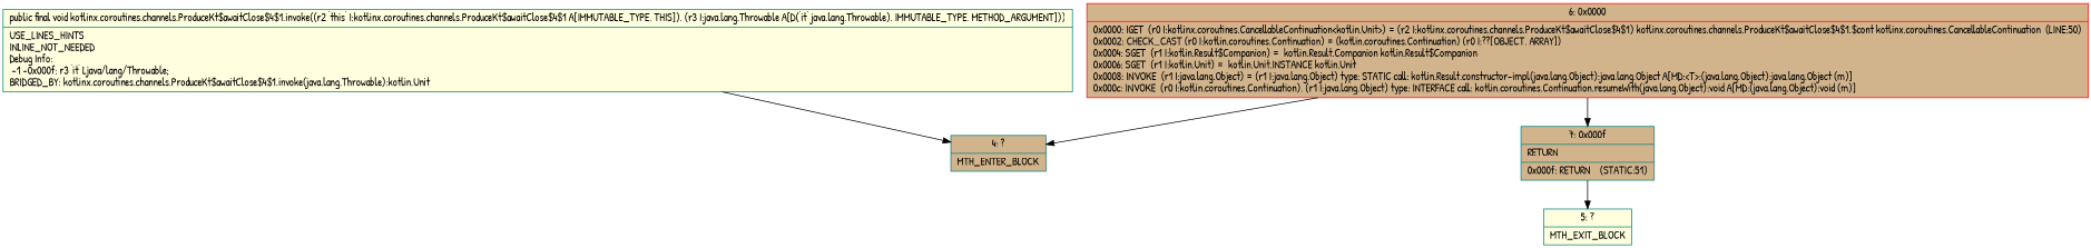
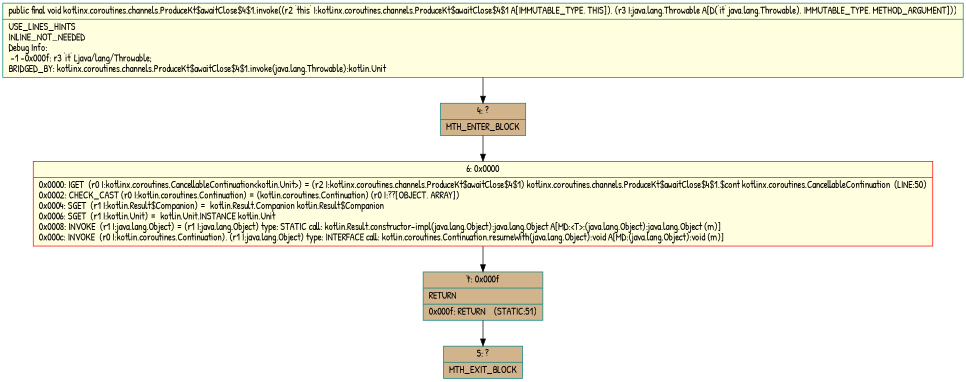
  digraph {
    fontname="Patrick Hand"
    node [color=teal fillcolor=lightyellow fontname="Patrick Hand" shape=record style=filled]
    edge [fontname="Patrick Hand"]
    n1 [fillcolor=tan label="{4\:\ ?|MTH_ENTER_BLOCK\l}"]
-   n2 [color=red fillcolor=tan label="{6\:\ 0x0000|0x0000: IGET  (r0 I:kotlinx.coroutines.CancellableContinuation\<kotlin.Unit\>) = (r2 I:kotlinx.coroutines.channels.ProduceKt$awaitClose$4$1) kotlinx.coroutines.channels.ProduceKt$awaitClose$4$1.$cont kotlinx.coroutines.CancellableContinuation  (LINE:50)\l0x0002: CHECK_CAST (r0 I:kotlin.coroutines.Continuation) = (kotlin.coroutines.Continuation) (r0 I:??[OBJECT, ARRAY]) \l0x0004: SGET  (r1 I:kotlin.Result$Companion) =  kotlin.Result.Companion kotlin.Result$Companion \l0x0006: SGET  (r1 I:kotlin.Unit) =  kotlin.Unit.INSTANCE kotlin.Unit \l0x0008: INVOKE  (r1 I:java.lang.Object) = (r1 I:java.lang.Object) type: STATIC call: kotlin.Result.constructor\-impl(java.lang.Object):java.lang.Object A[MD:\<T\>:(java.lang.Object):java.lang.Object (m)]\l0x000c: INVOKE  (r0 I:kotlin.coroutines.Continuation), (r1 I:java.lang.Object) type: INTERFACE call: kotlin.coroutines.Continuation.resumeWith(java.lang.Object):void A[MD:(java.lang.Object):void (m)]\l}"]
+   n2 [color=red label="{6\:\ 0x0000|0x0000: IGET  (r0 I:kotlinx.coroutines.CancellableContinuation\<kotlin.Unit\>) = (r2 I:kotlinx.coroutines.channels.ProduceKt$awaitClose$4$1) kotlinx.coroutines.channels.ProduceKt$awaitClose$4$1.$cont kotlinx.coroutines.CancellableContinuation  (LINE:50)\l0x0002: CHECK_CAST (r0 I:kotlin.coroutines.Continuation) = (kotlin.coroutines.Continuation) (r0 I:??[OBJECT, ARRAY]) \l0x0004: SGET  (r1 I:kotlin.Result$Companion) =  kotlin.Result.Companion kotlin.Result$Companion \l0x0006: SGET  (r1 I:kotlin.Unit) =  kotlin.Unit.INSTANCE kotlin.Unit \l0x0008: INVOKE  (r1 I:java.lang.Object) = (r1 I:java.lang.Object) type: STATIC call: kotlin.Result.constructor\-impl(java.lang.Object):java.lang.Object A[MD:\<T\>:(java.lang.Object):java.lang.Object (m)]\l0x000c: INVOKE  (r0 I:kotlin.coroutines.Continuation), (r1 I:java.lang.Object) type: INTERFACE call: kotlin.coroutines.Continuation.resumeWith(java.lang.Object):void A[MD:(java.lang.Object):void (m)]\l}"]
    n3 [fillcolor=tan label="{7\:\ 0x000f|RETURN\l|0x000f: RETURN    (STATIC:51)\l}"]
-   n4 [label="{5\:\ ?|MTH_EXIT_BLOCK\l}"]
+   n4 [fillcolor=tan label="{5\:\ ?|MTH_EXIT_BLOCK\l}"]
    n5 [label="{public final void kotlinx.coroutines.channels.ProduceKt$awaitClose$4$1.invoke((r2 'this' I:kotlinx.coroutines.channels.ProduceKt$awaitClose$4$1 A[IMMUTABLE_TYPE, THIS]), (r3 I:java.lang.Throwable A[D('it' java.lang.Throwable), IMMUTABLE_TYPE, METHOD_ARGUMENT]))  | USE_LINES_HINTS\lINLINE_NOT_NEEDED\lDebug Info:\l  \-1 \-0x000f: r3 'it' Ljava\/lang\/Throwable;\lBRIDGED_BY: kotlinx.coroutines.channels.ProduceKt$awaitClose$4$1.invoke(java.lang.Throwable):kotlin.Unit\l}"]
-   n2 -> n1
+   n1 -> n2
    n2 -> n3
    n3 -> n4
    n5 -> n1
  }
